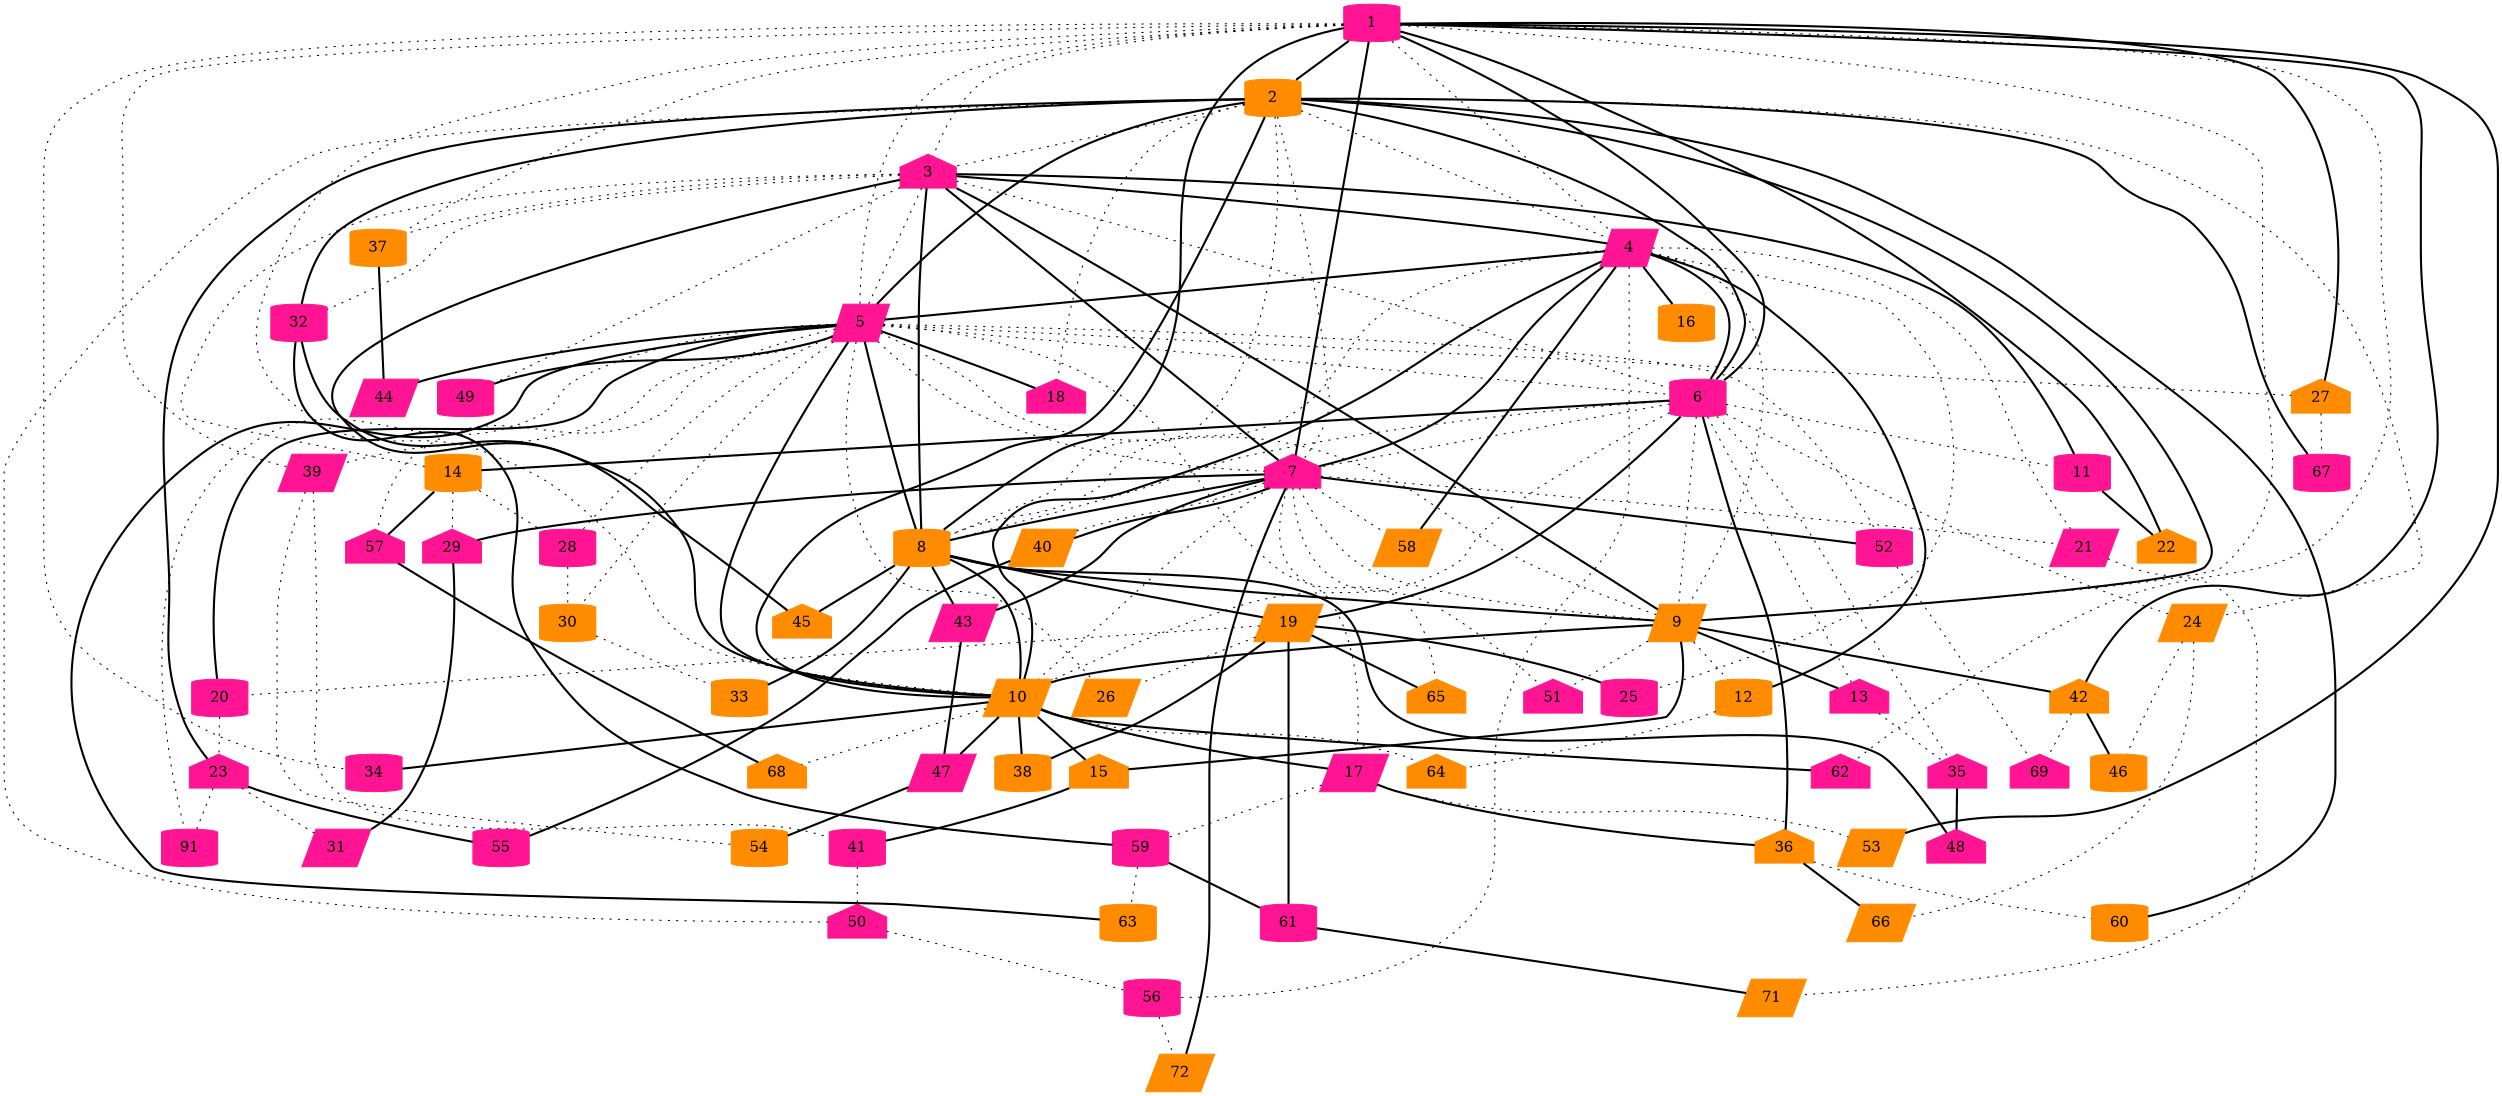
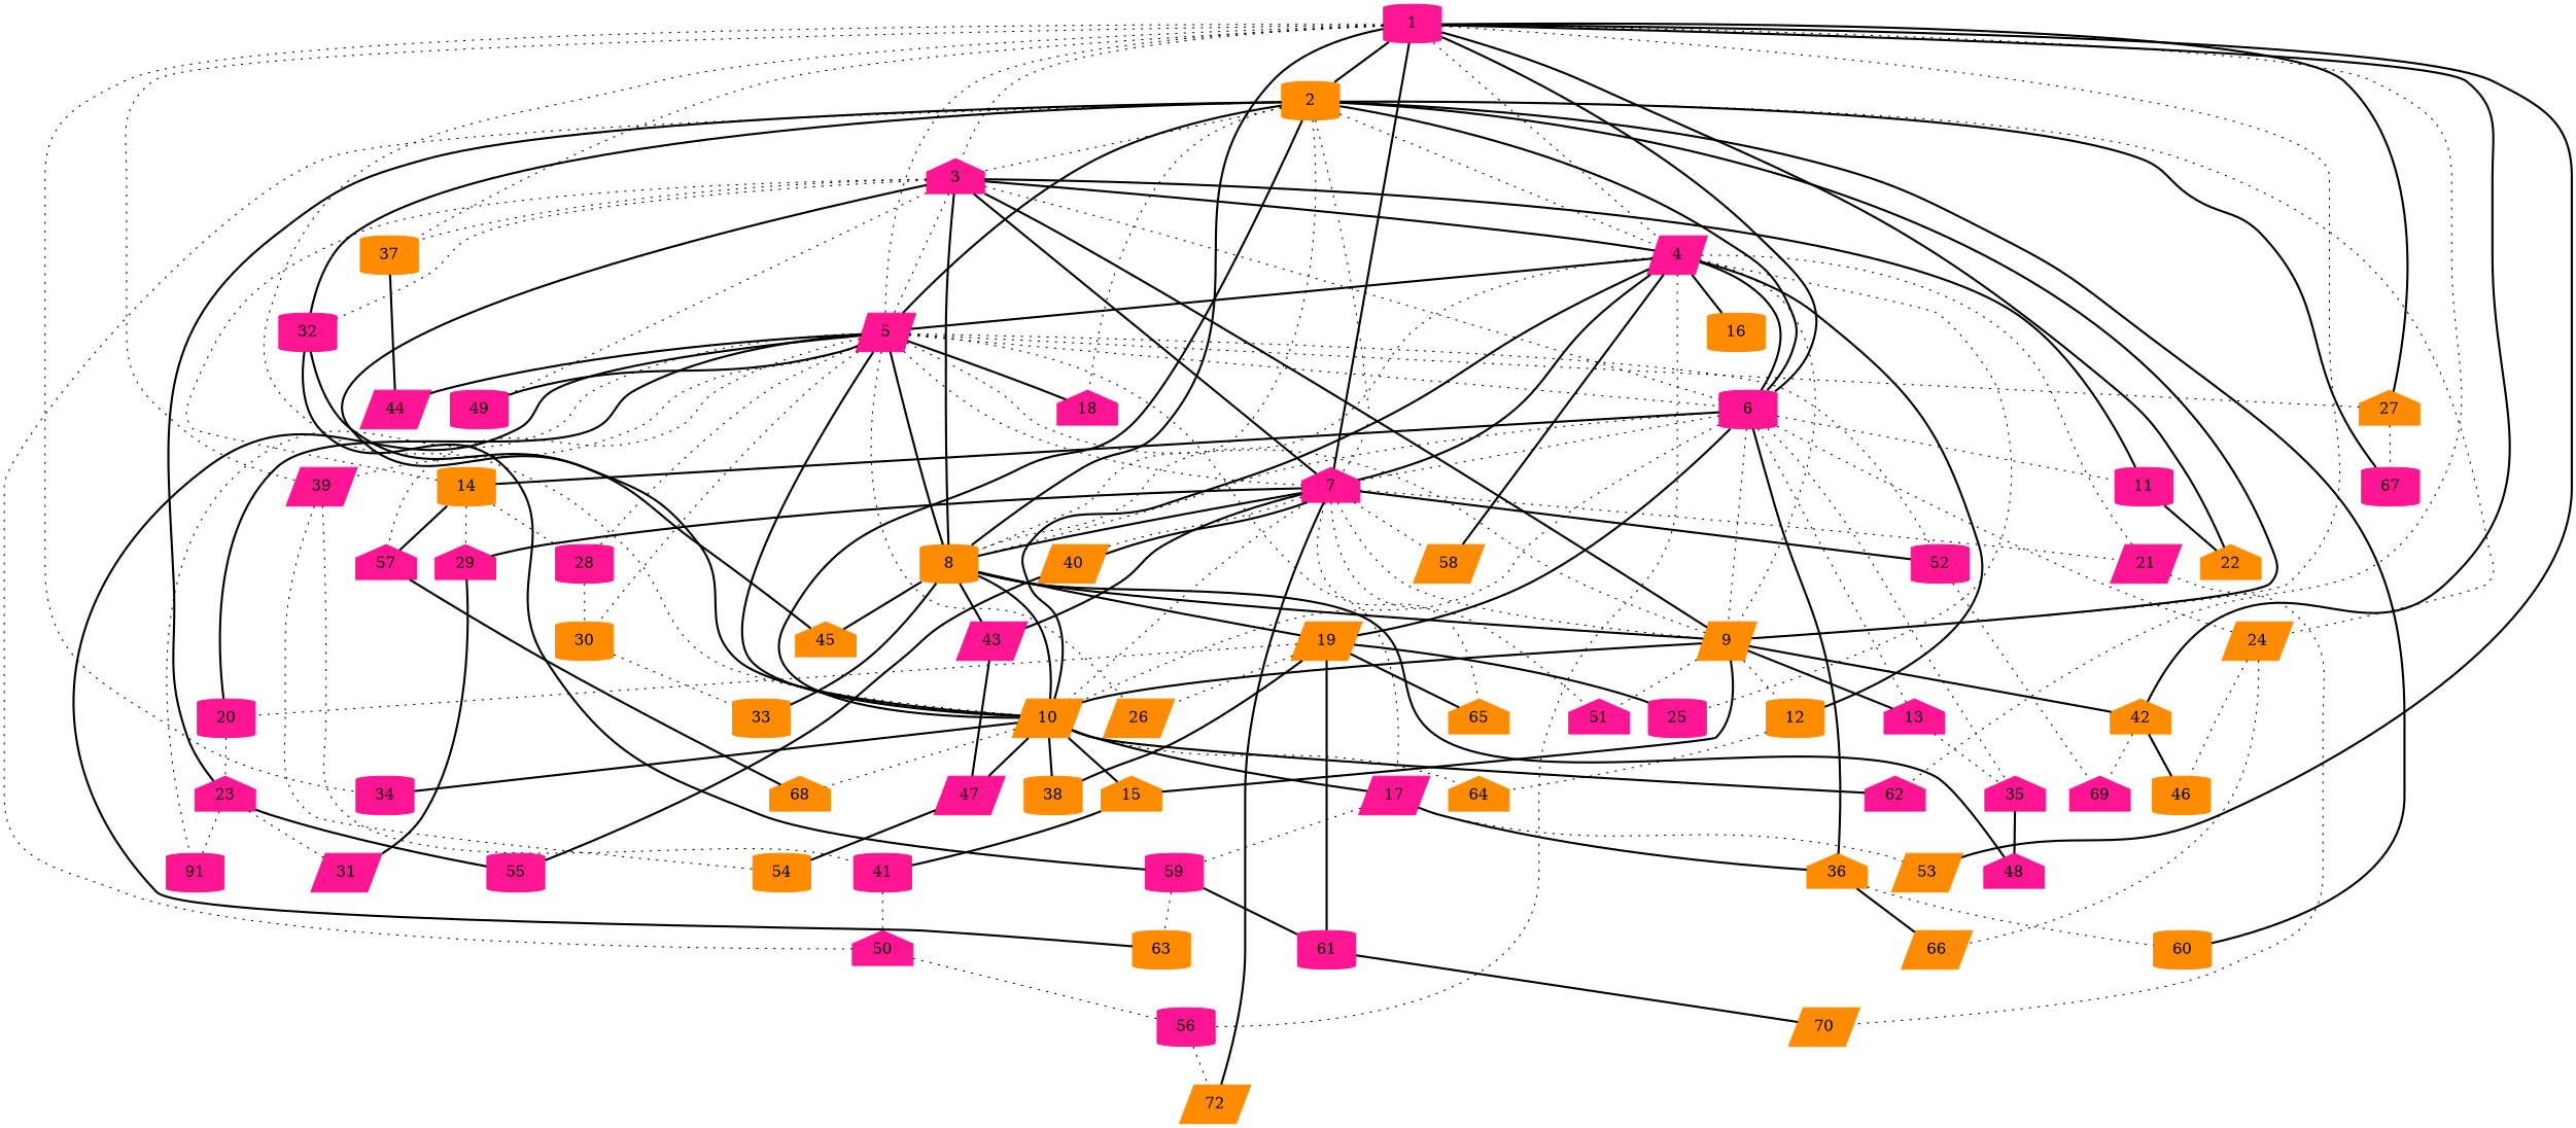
  graph {
    node [color=deeppink shape=cylinder style=filled]
    edge [style=dotted]
    2 [color=darkorange]
    1
    3 [shape=house]
    4 [shape=parallelogram]
    5 [shape=parallelogram]
    6
    7 [shape=house]
    8 [color=darkorange]
    9 [color=darkorange shape=parallelogram]
    10 [color=darkorange shape=parallelogram]
    22 [color=darkorange shape=house]
    27 [color=darkorange shape=house]
    34
    37 [color=darkorange]
    39 [shape=parallelogram]
    42 [color=darkorange shape=house]
    53 [color=darkorange shape=parallelogram]
    62 [shape=house]
    18 [shape=house]
    23 [shape=house]
    24 [color=darkorange shape=parallelogram]
    32
    50 [shape=house]
    60 [color=darkorange]
    67
    11
    14 [color=darkorange]
    49
    16 [color=darkorange]
    12 [color=darkorange]
    21 [shape=parallelogram]
    25
    56
    58 [color=darkorange shape=parallelogram]
    17 [shape=parallelogram]
    20
    26 [color=darkorange shape=parallelogram]
    28
    30 [color=darkorange]
    44 [shape=parallelogram]
    52
    57 [shape=house]
    63 [color=darkorange]
    n44 [label=91]
    13 [shape=house]
    19 [color=darkorange shape=parallelogram]
    35 [shape=house]
    36 [color=darkorange shape=house]
    29 [shape=house]
    40 [color=darkorange shape=parallelogram]
    43 [shape=parallelogram]
    51 [shape=house]
    65 [color=darkorange shape=house]
    72 [color=darkorange shape=parallelogram]
    33 [color=darkorange]
    45 [color=darkorange shape=house]
    48 [shape=house]
    15 [color=darkorange shape=house]
    38 [color=darkorange]
    47 [shape=parallelogram]
    64 [color=darkorange shape=house]
    68 [color=darkorange shape=house]
    41
    54 [color=darkorange]
    46 [color=darkorange]
    69 [shape=house]
    31 [shape=parallelogram]
    55
    66 [color=darkorange shape=parallelogram]
    59
-   70 [color=darkorange shape=parallelogram label=71]
+   70 [color=darkorange shape=parallelogram]
    61
    2 -- 3
    2 -- 4
    2 -- 5 [style=bold]
    2 -- 6 [style=bold]
    2 -- 7
    2 -- 8
    2 -- 9 [style=bold]
    2 -- 10 [style=bold]
    2 -- 18
    2 -- 23 [style=bold]
    2 -- 24
    2 -- 32 [style=bold]
    2 -- 50
    2 -- 60 [style=bold]
    2 -- 67 [style=bold]
    1 -- 2 [style=bold]
    1 -- 3
    1 -- 4
    1 -- 5
    1 -- 6 [style=bold]
    1 -- 7 [style=bold]
    1 -- 8 [style=bold]
    1 -- 9
    1 -- 10
    1 -- 22 [style=bold]
    1 -- 27 [style=bold]
    1 -- 34
    1 -- 37
    1 -- 39
    1 -- 42 [style=bold]
    1 -- 53 [style=bold]
    1 -- 62
    3 -- 4 [style=bold]
    3 -- 5
    3 -- 6
    3 -- 7 [style=bold]
    3 -- 8 [style=bold]
    3 -- 9 [style=bold]
    3 -- 10 [style=bold]
    3 -- 37
    3 -- 32
    3 -- 11 [style=bold]
    3 -- 14
    3 -- 49
    4 -- 5 [style=bold]
    4 -- 6 [style=bold]
    4 -- 7 [style=bold]
    4 -- 8
    4 -- 9
    4 -- 10 [style=bold]
    4 -- 16 [style=bold]
    4 -- 12 [style=bold]
    4 -- 21
    4 -- 25
    4 -- 56
    4 -- 58 [style=bold]
    5 -- 6
    5 -- 7
    5 -- 8 [style=bold]
    5 -- 9
    5 -- 10 [style=bold]
    5 -- 27
    5 -- 39
    5 -- 18 [style=bold]
    5 -- 49 [style=bold]
    5 -- 17
    5 -- 20 [style=bold]
    5 -- 26
    5 -- 28
    5 -- 30
    5 -- 44 [style=bold]
    5 -- 52
    5 -- 57
    5 -- 63 [style=bold]
    5 -- n44
    6 -- 7
    6 -- 8
    6 -- 9
    6 -- 10
    6 -- 24
    6 -- 11
    6 -- 14 [style=bold]
    6 -- 13
    6 -- 19 [style=bold]
    6 -- 35
    6 -- 36 [style=bold]
    7 -- 8 [style=bold]
    7 -- 9
    7 -- 10
    7 -- 21
    7 -- 58
    7 -- 52 [style=bold]
    7 -- 29 [style=bold]
    7 -- 40
    7 -- 40 [style=bold]
    7 -- 43 [style=bold]
    7 -- 51
    7 -- 65
    7 -- 72 [style=bold]
    8 -- 9 [style=bold]
    8 -- 10 [style=bold]
    8 -- 19 [style=bold]
    8 -- 43 [style=bold]
    8 -- 33 [style=bold]
    8 -- 45 [style=bold]
    8 -- 48 [style=bold]
    9 -- 10 [style=bold]
    9 -- 42 [style=bold]
    9 -- 12
    9 -- 13 [style=bold]
    9 -- 51
    9 -- 15 [style=bold]
    10 -- 34 [style=bold]
    10 -- 62 [style=bold]
    10 -- 17 [style=bold]
    10 -- 15 [style=bold]
    10 -- 38 [style=bold]
    10 -- 47 [style=bold]
    10 -- 64
    10 -- 68
    27 -- 67
    37 -- 44 [style=bold]
    39 -- 41
    39 -- 54
    42 -- 46 [style=bold]
    42 -- 69
    23 -- n44
    23 -- 31
    23 -- 55 [style=bold]
    24 -- 46
    24 -- 66
    32 -- 45 [style=bold]
    32 -- 59 [style=bold]
    50 -- 56
    11 -- 22 [style=bold]
    14 -- 28
    14 -- 57 [style=bold]
    14 -- 29
    12 -- 64
    21 -- 70
    56 -- 72
    17 -- 53
    17 -- 36 [style=bold]
    17 -- 59
    20 -- 23
    28 -- 30
    30 -- 33
    52 -- 69
    57 -- 68 [style=bold]
    13 -- 35
    19 -- 25 [style=bold]
    19 -- 20
    19 -- 26
    19 -- 65 [style=bold]
    19 -- 38 [style=bold]
    19 -- 61 [style=bold]
    35 -- 48 [style=bold]
    36 -- 60
    36 -- 66 [style=bold]
    29 -- 31 [style=bold]
    40 -- 55 [style=bold]
    43 -- 47 [style=bold]
    15 -- 41 [style=bold]
    47 -- 54 [style=bold]
    41 -- 50
    59 -- 63
    59 -- 61 [style=bold]
    61 -- 70 [style=bold]
  }
